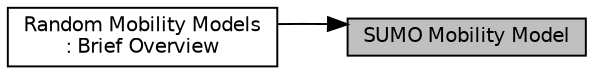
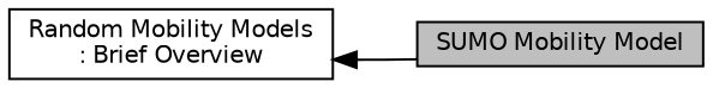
  digraph {
    rankdir=LR
    node [color=black fontname=Helvetica fontsize=10 shape=box style=filled]
    n1 [fillcolor=white height=0.2 label="Random Mobility Models\l: Brief Overview" width=0.4]
    n2 [fillcolor=grey75 fontcolor=black height=0.2 label="SUMO Mobility Model" width=0.4]
-   n2 -> n1 [dir=back fontname=Helvetica fontsize=10 labelfontname=Helvetica labelfontsize=10 shape=plaintext style=solid]
+   n1 -> n2 [dir=back fontname=Helvetica fontsize=10 labelfontname=Helvetica labelfontsize=10 shape=plaintext style=solid]
  }
